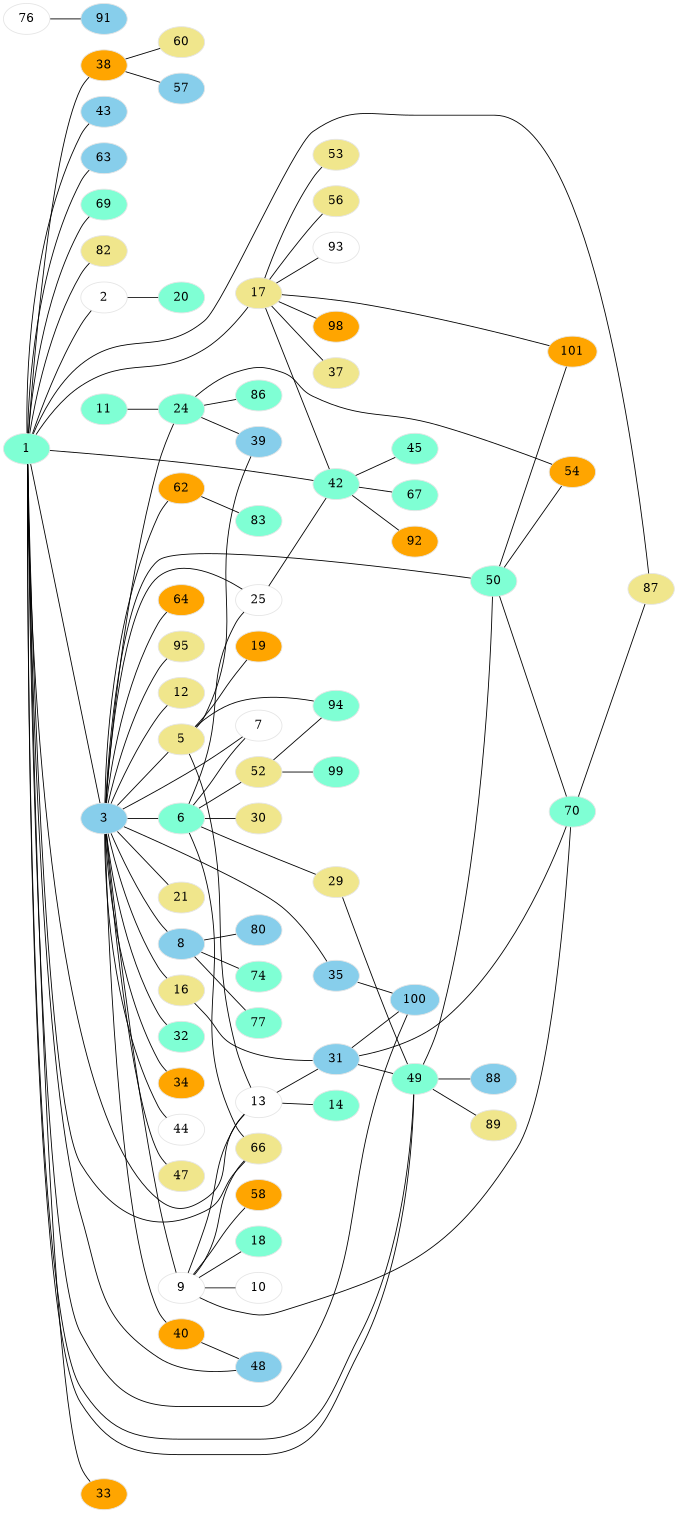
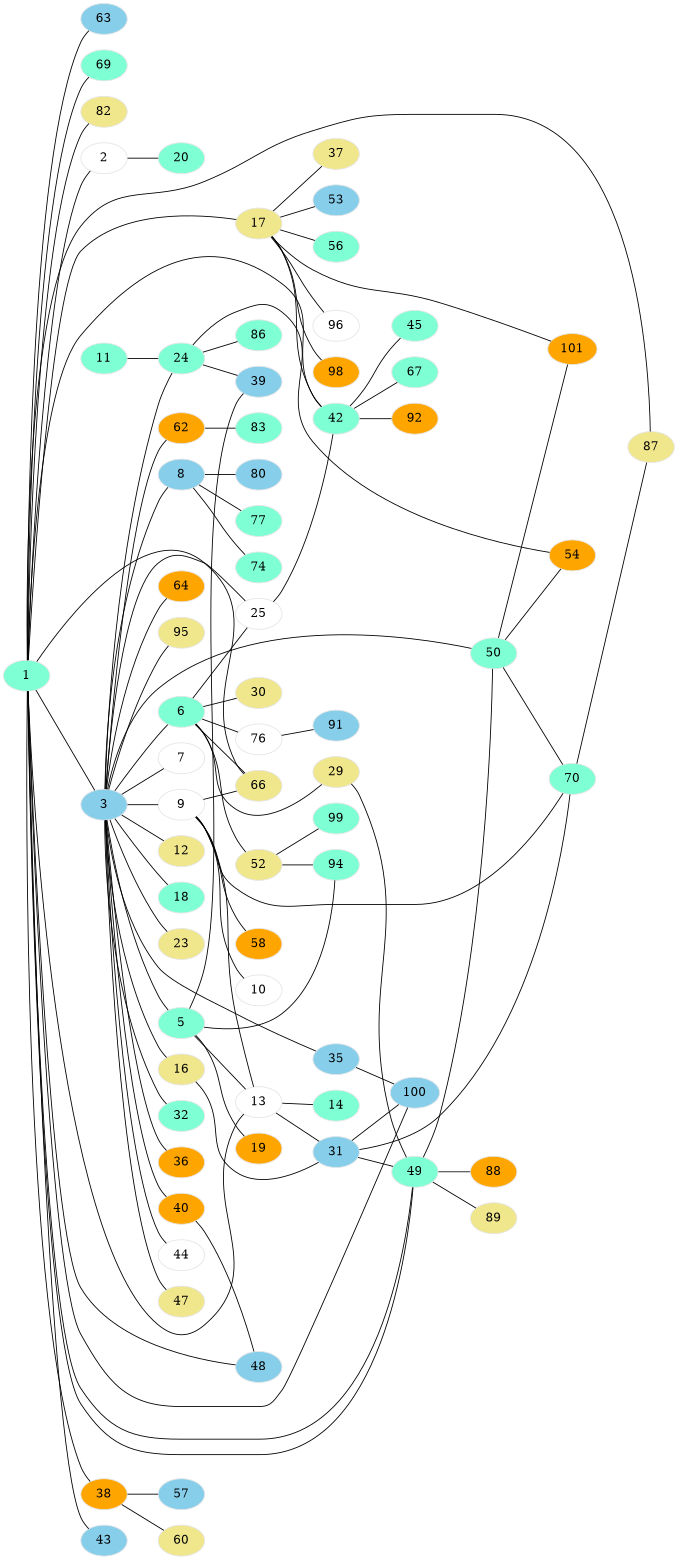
  graph {
    rankdir=LR
    node [color=gray90 fillcolor=aquamarine style=filled]
    1 [super="+34"]
    2 [fillcolor=white super="+102"]
    3 [fillcolor=skyblue super="+4"]
    13 [fillcolor=white super="+27"]
    17 [fillcolor=khaki super="+22"]
-   33 [fillcolor=orange]
    38 [fillcolor=orange super="+78"]
    42 [super="+55"]
    43 [fillcolor=skyblue]
    48 [fillcolor=skyblue super="+59"]
    49 [super="+65"]
    63 [fillcolor=skyblue]
    66 [fillcolor=khaki]
    69
    82 [fillcolor=khaki]
    87 [fillcolor=khaki]
    100 [fillcolor=skyblue]
    20 [super="+72"]
-   5 [fillcolor=khaki super="+23"]
+   5 [super="+23"]
    6 [super="+15"]
    7 [fillcolor=white super="+84"]
    8 [fillcolor=skyblue super="+26"]
    9 [fillcolor=white super="+61"]
    12 [fillcolor=khaki]
    16 [fillcolor=khaki super="+28"]
    18
-   21 [fillcolor=khaki]
+   21 [fillcolor=khaki label=23]
    24 [super="+73"]
    25 [fillcolor=white super="+85"]
    32 [super="+96"]
    35 [fillcolor=skyblue]
-   36 [fillcolor=orange label=34]
+   36 [fillcolor=orange]
    40 [fillcolor=orange]
    44 [fillcolor=white]
    47 [fillcolor=khaki super="+68"]
    50 [super="+51"]
    62 [fillcolor=orange super="+99"]
    64 [fillcolor=orange]
    95 [fillcolor=khaki]
    14
    31 [fillcolor=skyblue super="+41"]
    37 [fillcolor=khaki]
-   53 [fillcolor=khaki]
-   56 [fillcolor=khaki]
-   93 [fillcolor=white]
+   53 [fillcolor=skyblue]
+   56
+   93 [fillcolor=white label=96]
    98 [fillcolor=orange]
    101 [fillcolor=orange]
    57 [fillcolor=skyblue]
    60 [fillcolor=khaki]
    45
    67
    92 [fillcolor=orange]
-   88 [fillcolor=skyblue]
+   88 [fillcolor=orange]
    89 [fillcolor=khaki]
    19 [fillcolor=orange]
    39 [fillcolor=skyblue super="+46"]
    94
    29 [fillcolor=khaki]
    30 [fillcolor=khaki]
    52 [fillcolor=khaki super="+90"]
    76 [fillcolor=white super="+81"]
    74
    77
    80 [fillcolor=skyblue]
    10 [fillcolor=white]
    58 [fillcolor=orange]
    70 [super="+71"]
    11
    54 [fillcolor=orange super="+75"]
    86
    83
    n72 [label=99]
    91 [fillcolor=skyblue]
    1 -- 2 [weight=2]
    1 -- 3
    1 -- 13
    1 -- 17
-   1 -- 33
    1 -- 38
    1 -- 42
    1 -- 43
    1 -- 48 [weight=2]
    1 -- 49
    1 -- 49
    1 -- 63
    1 -- 66
    1 -- 69
    1 -- 82
    1 -- 87
    1 -- 100
    2 -- 20
    3 -- 5
    3 -- 6 [weight=2]
    3 -- 7
    3 -- 8
    3 -- 9
    3 -- 12
    3 -- 16 [weight=2]
-   9 -- 18
+   3 -- 18
    3 -- 21
    3 -- 24
    3 -- 25
    3 -- 32
    3 -- 35
    3 -- 36
    3 -- 40
    3 -- 44
    3 -- 47
    3 -- 50
    3 -- 62 [weight=2]
    3 -- 64
    3 -- 95
    13 -- 14
    13 -- 31
    17 -- 42
    17 -- 37
    17 -- 53
    17 -- 56
    17 -- 93
    17 -- 98
    17 -- 101
    38 -- 57
    38 -- 60
    42 -- 45
    42 -- 67
    42 -- 92
    49 -- 50
    49 -- 88
    49 -- 89
    5 -- 13
    5 -- 19
    5 -- 39
    5 -- 94
    6 -- 66
    6 -- 25
    6 -- 29
    6 -- 30
    6 -- 52
-   6 -- 7
+   6 -- 76
    8 -- 74
    8 -- 77
    8 -- 80
    9 -- 13
    9 -- 66
    9 -- 10
    9 -- 58
    9 -- 70
    16 -- 31
    24 -- 39
    24 -- 54
    24 -- 86
    25 -- 42
    35 -- 100
    40 -- 48
    50 -- 101
    50 -- 70
    50 -- 54
    62 -- 83
    31 -- 49
    31 -- 100
    31 -- 70
    29 -- 49
    52 -- 94
    52 -- n72
    76 -- 91
    70 -- 87
    11 -- 24
  }
